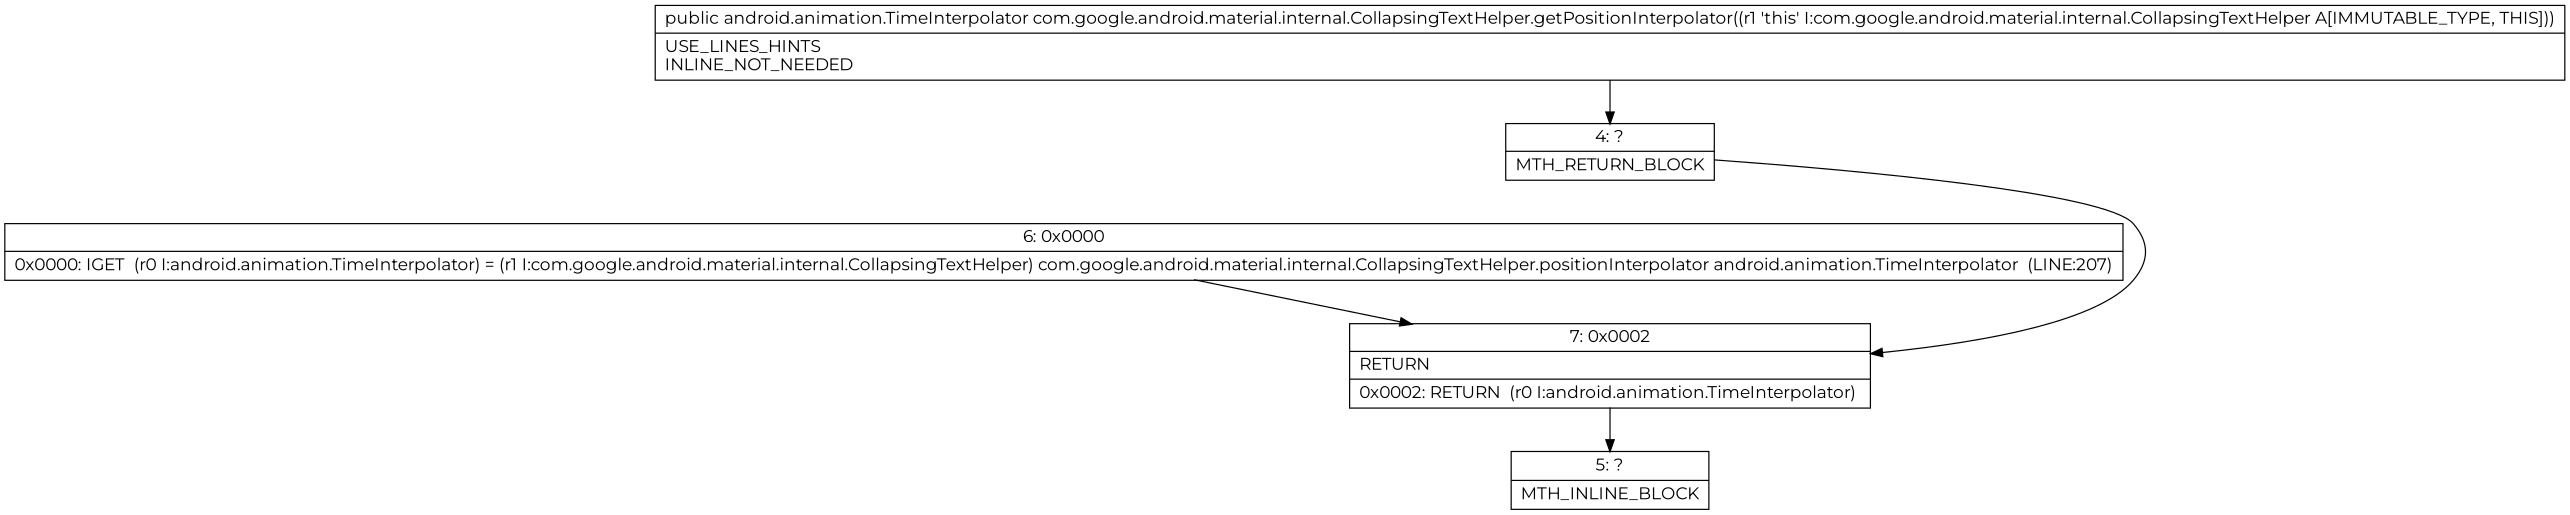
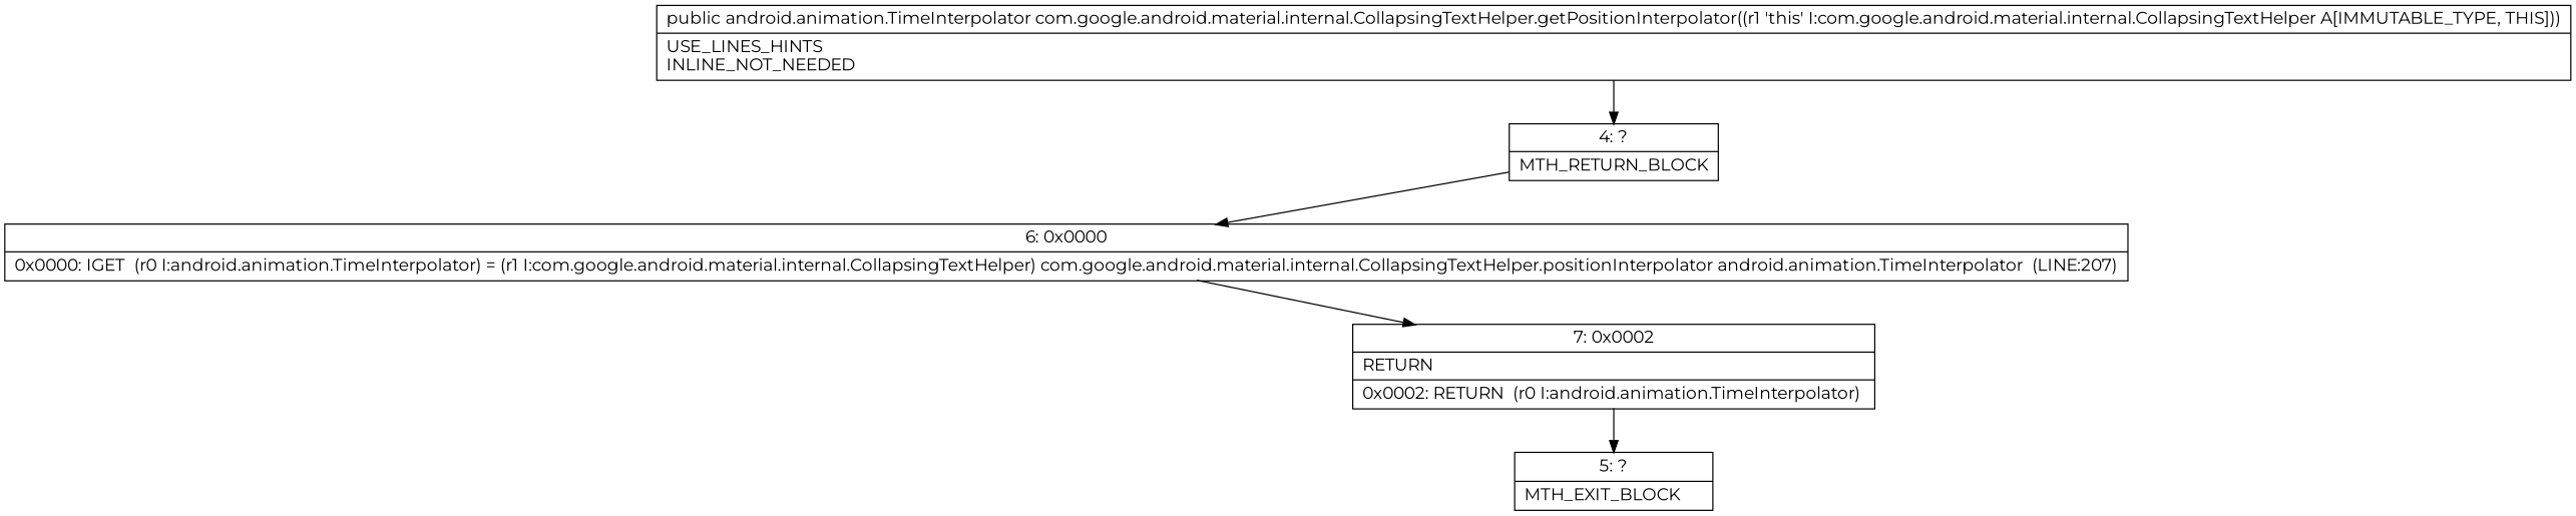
  digraph {
    fontname=Montserrat
    node [fontname=Montserrat shape=record]
    edge [fontname=Montserrat]
    n1 [label="{4\:\ ?|MTH_RETURN_BLOCK\l}"]
    n2 [label="{6\:\ 0x0000|0x0000: IGET  (r0 I:android.animation.TimeInterpolator) = (r1 I:com.google.android.material.internal.CollapsingTextHelper) com.google.android.material.internal.CollapsingTextHelper.positionInterpolator android.animation.TimeInterpolator  (LINE:207)\l}"]
    n3 [label="{7\:\ 0x0002|RETURN\l|0x0002: RETURN  (r0 I:android.animation.TimeInterpolator) \l}"]
-   n4 [label="{5\:\ ?|MTH_INLINE_BLOCK\l}"]
+   n4 [label="{5\:\ ?|MTH_EXIT_BLOCK\l}"]
    n5 [label="{public android.animation.TimeInterpolator com.google.android.material.internal.CollapsingTextHelper.getPositionInterpolator((r1 'this' I:com.google.android.material.internal.CollapsingTextHelper A[IMMUTABLE_TYPE, THIS]))  | USE_LINES_HINTS\lINLINE_NOT_NEEDED\l}"]
-   n1 -> n3
+   n1 -> n2
    n2 -> n3
    n3 -> n4
    n5 -> n1
  }
